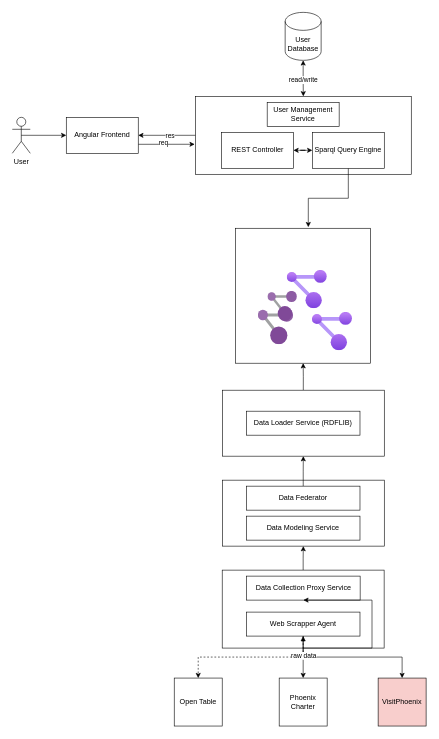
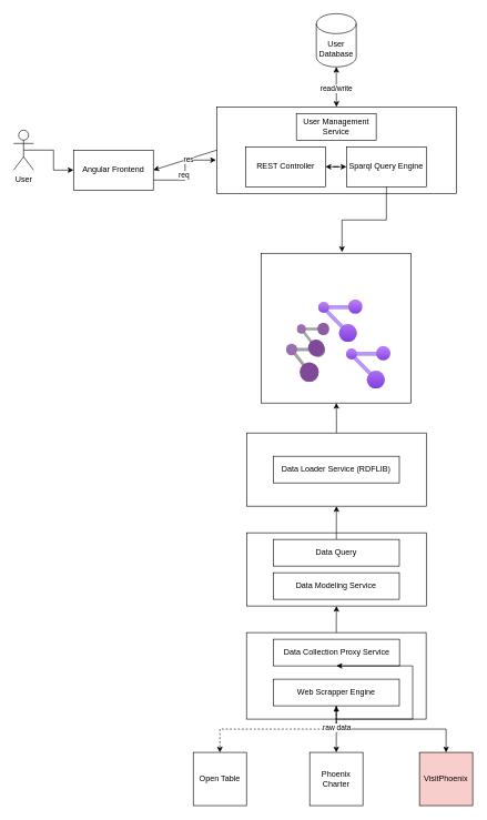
  <mxCell id="0" />
  <mxCell id="1" parent="0" />
  <mxCell id="2" value="" style="whiteSpace=wrap;html=1;aspect=fixed;" vertex="1" parent="1"><mxGeometry x="392.5" y="380" width="225" height="225" as="geometry" /></mxCell>
  <mxCell id="3" value="" style="image;sketch=0;aspect=fixed;html=1;points=[];align=center;fontSize=12;image=img/lib/mscae/Resource_Graph_Explorer.svg;" vertex="1" parent="1"><mxGeometry x="430" y="514" width="58.8" height="60" as="geometry" /></mxCell>
  <mxCell id="4" value="" style="image;aspect=fixed;html=1;points=[];align=center;fontSize=12;image=img/lib/azure2/management_governance/Resource_Graph_Explorer.svg;" vertex="1" parent="1"><mxGeometry x="478" y="450" width="67" height="64" as="geometry" /></mxCell>
  <mxCell id="5" value="" style="image;sketch=0;aspect=fixed;html=1;points=[];align=center;fontSize=12;image=img/lib/mscae/Resource_Graph_Explorer.svg;" vertex="1" parent="1"><mxGeometry x="446" y="485" width="49" height="50" as="geometry" /></mxCell>
  <mxCell id="6" value="" style="image;aspect=fixed;html=1;points=[];align=center;fontSize=12;image=img/lib/azure2/management_governance/Resource_Graph_Explorer.svg;" vertex="1" parent="1"><mxGeometry x="520" y="520" width="67" height="64" as="geometry" /></mxCell>
  <mxCell id="7" value="" style="rounded=0;whiteSpace=wrap;html=1;" vertex="1" parent="1"><mxGeometry x="370.25" y="800" width="270" height="110" as="geometry" /></mxCell>
  <mxCell id="8" value="" style="edgeStyle=orthogonalEdgeStyle;rounded=0;orthogonalLoop=1;jettySize=auto;html=1;" edge="1" parent="1" source="10" target="25"><mxGeometry relative="1" as="geometry" /></mxCell>
  <mxCell id="9" style="edgeStyle=orthogonalEdgeStyle;rounded=0;orthogonalLoop=1;jettySize=auto;html=1;exitX=0.5;exitY=0;exitDx=0;exitDy=0;entryX=0.5;entryY=1;entryDx=0;entryDy=0;" edge="1" parent="1" source="10" target="7"><mxGeometry relative="1" as="geometry" /></mxCell>
  <mxCell id="10" value="" style="rounded=0;whiteSpace=wrap;html=1;" vertex="1" parent="1"><mxGeometry x="370" y="950" width="270" height="130" as="geometry" /></mxCell>
  <mxCell id="11" value="Data Collection Proxy Service" style="rounded=0;whiteSpace=wrap;html=1;" vertex="1" parent="1"><mxGeometry x="410.5" y="960" width="189.5" height="40" as="geometry" /></mxCell>
  <mxCell id="12" style="edgeStyle=orthogonalEdgeStyle;rounded=0;orthogonalLoop=1;jettySize=auto;html=1;exitX=0.5;exitY=1;exitDx=0;exitDy=0;entryX=0.5;entryY=0;entryDx=0;entryDy=0;dashed=1;" edge="1" parent="1" source="16" target="23"><mxGeometry relative="1" as="geometry" /></mxCell>
  <mxCell id="13" style="edgeStyle=orthogonalEdgeStyle;rounded=0;orthogonalLoop=1;jettySize=auto;html=1;exitX=0.5;exitY=1;exitDx=0;exitDy=0;endArrow=classic;endFill=1;" edge="1" parent="1" source="16" target="11"><mxGeometry relative="1" as="geometry" /></mxCell>
  <mxCell id="14" style="edgeStyle=orthogonalEdgeStyle;rounded=0;orthogonalLoop=1;jettySize=auto;html=1;exitX=0.5;exitY=1;exitDx=0;exitDy=0;entryX=0.5;entryY=0;entryDx=0;entryDy=0;startArrow=block;startFill=1;" edge="1" parent="1" source="16" target="24"><mxGeometry relative="1" as="geometry" /></mxCell>
  <mxCell id="15" value="raw data" style="edgeLabel;html=1;align=center;verticalAlign=middle;resizable=0;points=[];" vertex="1" connectable="0" parent="14"><mxGeometry x="-0.731" relative="1" as="geometry"><mxPoint as="offset" /></mxGeometry></mxCell>
- <mxCell id="16" value="Web Scrapper Agent" style="rounded=0;whiteSpace=wrap;html=1;" vertex="1" parent="1"><mxGeometry x="410.25" y="1020" width="189.5" height="40" as="geometry" /></mxCell>
+ <mxCell id="16" value="Web Scrapper Engine" style="rounded=0;whiteSpace=wrap;html=1;" vertex="1" parent="1"><mxGeometry x="410.25" y="1020" width="189.5" height="40" as="geometry" /></mxCell>
  <mxCell id="17" value="Data Modeling Service" style="rounded=0;whiteSpace=wrap;html=1;" vertex="1" parent="1"><mxGeometry x="410.25" y="860" width="189.5" height="40" as="geometry" /></mxCell>
  <mxCell id="18" style="edgeStyle=orthogonalEdgeStyle;rounded=0;orthogonalLoop=1;jettySize=auto;html=1;entryX=0.5;entryY=1;entryDx=0;entryDy=0;" edge="1" parent="1" source="19" target="21"><mxGeometry relative="1" as="geometry" /></mxCell>
- <mxCell id="19" value="Data Federator" style="rounded=0;whiteSpace=wrap;html=1;" vertex="1" parent="1"><mxGeometry x="410.25" y="810" width="189.5" height="40" as="geometry" /></mxCell>
+ <mxCell id="19" value="Data Query" style="rounded=0;whiteSpace=wrap;html=1;" vertex="1" parent="1"><mxGeometry x="410.25" y="810" width="189.5" height="40" as="geometry" /></mxCell>
  <mxCell id="20" style="edgeStyle=orthogonalEdgeStyle;rounded=0;orthogonalLoop=1;jettySize=auto;html=1;exitX=0.5;exitY=0;exitDx=0;exitDy=0;entryX=0.5;entryY=1;entryDx=0;entryDy=0;" edge="1" parent="1" source="21" target="2"><mxGeometry relative="1" as="geometry" /></mxCell>
  <mxCell id="21" value="" style="rounded=0;whiteSpace=wrap;html=1;" vertex="1" parent="1"><mxGeometry x="370.25" y="650" width="270" height="110" as="geometry" /></mxCell>
  <mxCell id="22" value="Data Loader Service (RDFLIB)" style="rounded=0;whiteSpace=wrap;html=1;" vertex="1" parent="1"><mxGeometry x="410.25" y="685" width="189.5" height="40" as="geometry" /></mxCell>
  <mxCell id="23" value="Open Table" style="whiteSpace=wrap;html=1;aspect=fixed;" vertex="1" parent="1"><mxGeometry x="290" y="1130" width="80" height="80" as="geometry" /></mxCell>
  <mxCell id="24" value="VisitPhoenix" style="whiteSpace=wrap;html=1;aspect=fixed;fillColor=#f8cecc;" vertex="1" parent="1"><mxGeometry x="630" y="1130" width="80" height="80" as="geometry" /></mxCell>
  <mxCell id="25" value="Phoenix Charter" style="whiteSpace=wrap;html=1;aspect=fixed;" vertex="1" parent="1"><mxGeometry x="465" y="1130" width="80" height="80" as="geometry" /></mxCell>
  <mxCell id="26" style="edgeStyle=orthogonalEdgeStyle;rounded=0;orthogonalLoop=1;jettySize=auto;html=1;exitX=0.5;exitY=0.5;exitDx=0;exitDy=0;exitPerimeter=0;entryX=0;entryY=0.5;entryDx=0;entryDy=0;" edge="1" parent="1" source="27" target="30"><mxGeometry relative="1" as="geometry" /></mxCell>
  <mxCell id="27" value="User" style="shape=umlActor;verticalLabelPosition=bottom;verticalAlign=top;html=1;outlineConnect=0;" vertex="1" parent="1"><mxGeometry x="20" y="195" width="30" height="60" as="geometry" /></mxCell>
  <mxCell id="28" style="edgeStyle=orthogonalEdgeStyle;rounded=0;orthogonalLoop=1;jettySize=auto;html=1;exitX=1;exitY=0.75;exitDx=0;exitDy=0;entryX=-0.003;entryY=0.615;entryDx=0;entryDy=0;entryPerimeter=0;" edge="1" parent="1" source="30" target="31"><mxGeometry relative="1" as="geometry" /></mxCell>
  <mxCell id="29" value="req" style="edgeLabel;html=1;align=center;verticalAlign=middle;resizable=0;points=[];" vertex="1" connectable="0" parent="28"><mxGeometry x="-0.108" y="2" relative="1" as="geometry"><mxPoint as="offset" /></mxGeometry></mxCell>
- <mxCell id="30" value="Angular Frontend" style="rounded=0;whiteSpace=wrap;html=1;" vertex="1" parent="1"><mxGeometry x="110" y="195" width="120" height="60" as="geometry" /></mxCell>
+ <mxCell id="30" value="Angular Frontend" style="rounded=0;whiteSpace=wrap;html=1;" vertex="1" parent="1"><mxGeometry x="110" y="225" width="120" height="60" as="geometry" /></mxCell>
  <mxCell id="31" value="" style="rounded=0;whiteSpace=wrap;html=1;" vertex="1" parent="1"><mxGeometry x="325.25" y="160" width="360" height="130" as="geometry" /></mxCell>
  <mxCell id="32" style="edgeStyle=orthogonalEdgeStyle;rounded=0;orthogonalLoop=1;jettySize=auto;html=1;exitX=0.5;exitY=1;exitDx=0;exitDy=0;exitPerimeter=0;entryX=0.5;entryY=0;entryDx=0;entryDy=0;startArrow=classic;startFill=1;" edge="1" parent="1" source="34" target="31"><mxGeometry relative="1" as="geometry" /></mxCell>
  <mxCell id="33" value="read/write" style="edgeLabel;html=1;align=center;verticalAlign=middle;resizable=0;points=[];" vertex="1" connectable="0" parent="32"><mxGeometry x="0.104" y="-1" relative="1" as="geometry"><mxPoint as="offset" /></mxGeometry></mxCell>
  <mxCell id="34" value="User Database" style="shape=cylinder3;whiteSpace=wrap;html=1;boundedLbl=1;backgroundOutline=1;size=15;" vertex="1" parent="1"><mxGeometry x="475" y="20" width="60" height="80" as="geometry" /></mxCell>
  <mxCell id="35" style="edgeStyle=orthogonalEdgeStyle;rounded=0;orthogonalLoop=1;jettySize=auto;html=1;entryX=0.538;entryY=-0.008;entryDx=0;entryDy=0;entryPerimeter=0;" edge="1" parent="1" source="36" target="2"><mxGeometry relative="1" as="geometry"><mxPoint x="510" y="360" as="targetPoint" /></mxGeometry></mxCell>
  <mxCell id="36" value="Sparql Query Engine" style="rounded=0;whiteSpace=wrap;html=1;" vertex="1" parent="1"><mxGeometry x="520.25" y="220" width="120" height="60" as="geometry" /></mxCell>
  <mxCell id="37" style="edgeStyle=orthogonalEdgeStyle;rounded=0;orthogonalLoop=1;jettySize=auto;html=1;entryX=0;entryY=0.5;entryDx=0;entryDy=0;startArrow=classic;startFill=1;" edge="1" parent="1" source="38" target="36"><mxGeometry relative="1" as="geometry" /></mxCell>
  <mxCell id="38" value="REST Controller" style="rounded=0;whiteSpace=wrap;html=1;" vertex="1" parent="1"><mxGeometry x="368.8" y="220" width="120" height="60" as="geometry" /></mxCell>
  <mxCell id="39" value="" style="endArrow=classic;html=1;rounded=0;exitX=0;exitY=0.5;exitDx=0;exitDy=0;entryX=1;entryY=0.5;entryDx=0;entryDy=0;" edge="1" parent="1" source="31" target="30"><mxGeometry width="50" height="50" relative="1" as="geometry"><mxPoint x="430" y="400" as="sourcePoint" /><mxPoint x="270" y="220" as="targetPoint" /></mxGeometry></mxCell>
  <mxCell id="40" value="res" style="edgeLabel;html=1;align=center;verticalAlign=middle;resizable=0;points=[];" vertex="1" connectable="0" parent="39"><mxGeometry x="-0.092" relative="1" as="geometry"><mxPoint as="offset" /></mxGeometry></mxCell>
  <mxCell id="41" value="User Management Service" style="rounded=0;whiteSpace=wrap;html=1;" vertex="1" parent="1"><mxGeometry x="445" width="120" height="40" as="geometry" y="170" /></mxCell>
